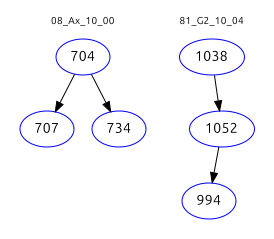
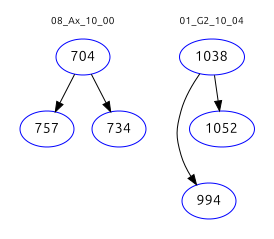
  digraph {
    fontname=Ubuntu
    node [color=blue fontname=Ubuntu]
    edge [color=black fontname=Ubuntu]
    n1 [label=704]
-   n2 [label=707]
+   n2 [label=757]
    n3 [label=734]
    n4 [label=1038]
    n5 [label=994]
    n6 [label=1052]
    subgraph cluster_1 {
      color=white
      fontsize=10
      label="08_Ax_10_00"
      n1
      n2
      n3
    }
    subgraph cluster_2 {
      color=white
      fontsize=10
-     label="81_G2_10_04"
+     label="01_G2_10_04"
      n4
      n5
      n6
    }
    n1 -> n2
    n1 -> n3
-   n6 -> n5
+   n4 -> n5
    n4 -> n6
  }
